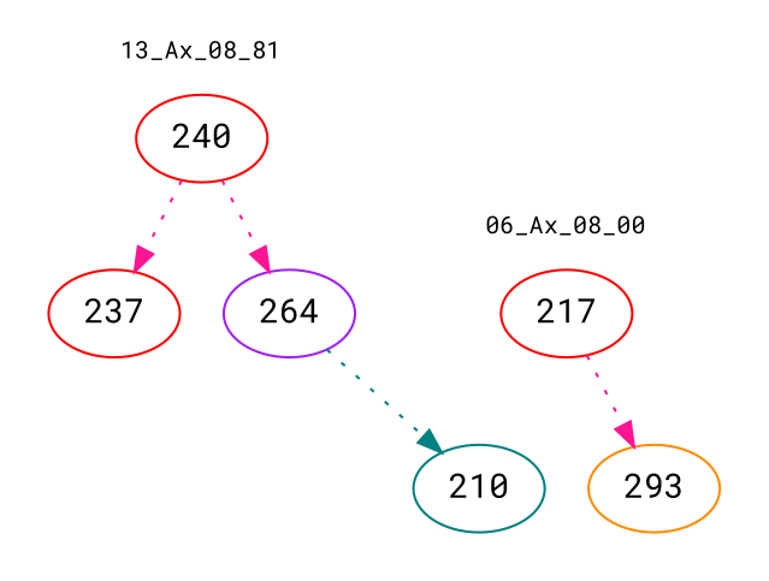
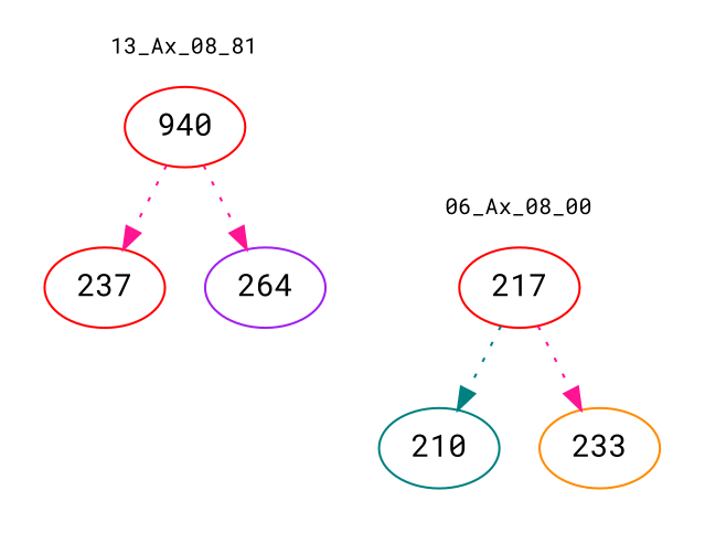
  digraph {
    fontname="Roboto Mono"
    node [color=red fontname="Roboto Mono"]
    edge [color=deeppink fontname="Roboto Mono" style=dotted]
-   n1 [label=240]
+   n1 [label=940]
    n2 [label=237]
    n3 [color=purple label=264]
    n4 [label=217]
    n5 [color=teal label=210]
-   n6 [color=darkorange label=293]
+   n6 [color=darkorange label=233]
    subgraph cluster_1 {
      color=white
      fontsize=10
      label="13_Ax_08_81"
      n1
      n2
      n3
    }
    subgraph cluster_2 {
      color=white
      fontsize=10
      label="06_Ax_08_00"
      n4
      n5
      n6
    }
    n1 -> n2
    n1 -> n3
-   n3 -> n5 [color=teal]
+   n4 -> n5 [color=teal]
    n4 -> n6
  }
